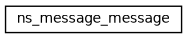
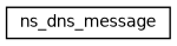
  digraph {
    rankdir=LR
-   n1 [color=black fillcolor=white fontname=Helvetica fontsize=10 height=0.2 label=ns_message_message shape=record style=filled width=0.4]
+   n1 [color=black fillcolor=white fontname=Helvetica fontsize=10 height=0.2 label=ns_dns_message shape=record style=filled width=0.4]
  }
